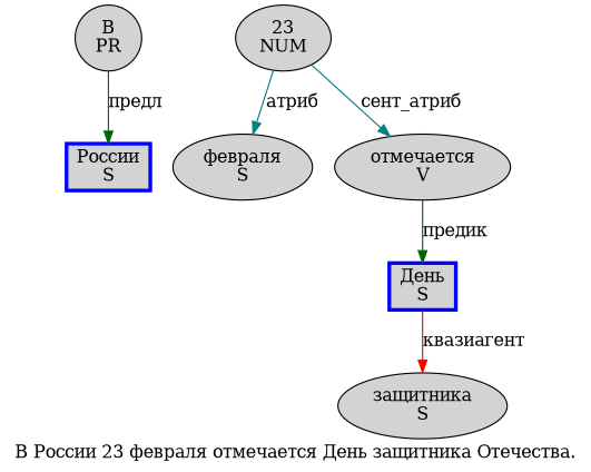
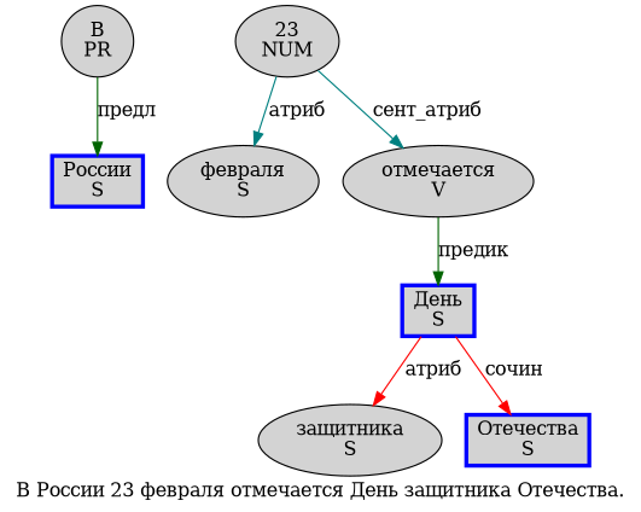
  digraph {
    label="В России 23 февраля отмечается День защитника Отечества."
    node [fillcolor=lightgray penwidth=1 shape=ellipse style=filled]
    edge [color=darkgreen]
    n1 [label="В\nPR"]
    n2 [color=blue label="России\nS" penwidth=3 shape=box]
    n3 [label="23\nNUM"]
    n4 [label="февраля\nS"]
    n5 [label="отмечается\nV"]
    n6 [color=blue label="День\nS" penwidth=3 shape=box]
    n7 [label="защитника\nS"]
+   n8 [color=blue label="Отечества\nS" penwidth=3 shape=box]
    n1 -> n2 [label="предл"]
    n3 -> n4 [color=teal label="атриб"]
    n3 -> n5 [color=teal label="сент_атриб"]
    n5 -> n6 [label="предик"]
-   n6 -> n7 [color=red label="квазиагент"]
+   n6 -> n7 [color=red label="атриб"]
+   n6 -> n8 [color=red label="сочин"]
  }
